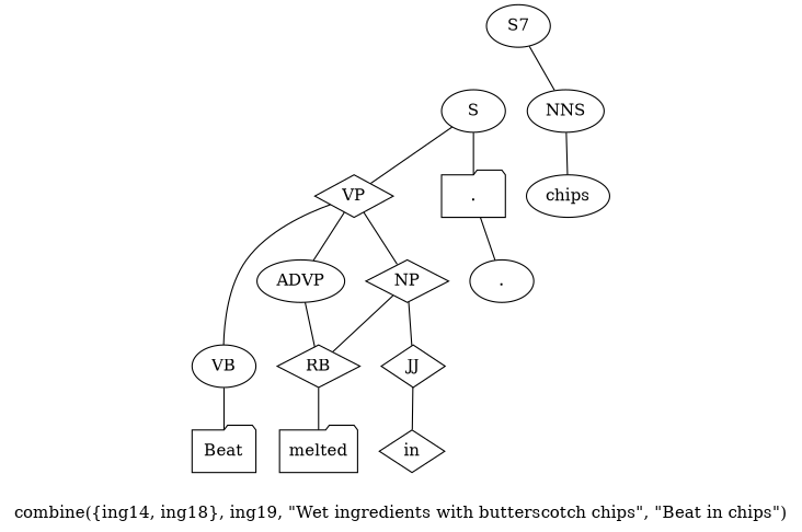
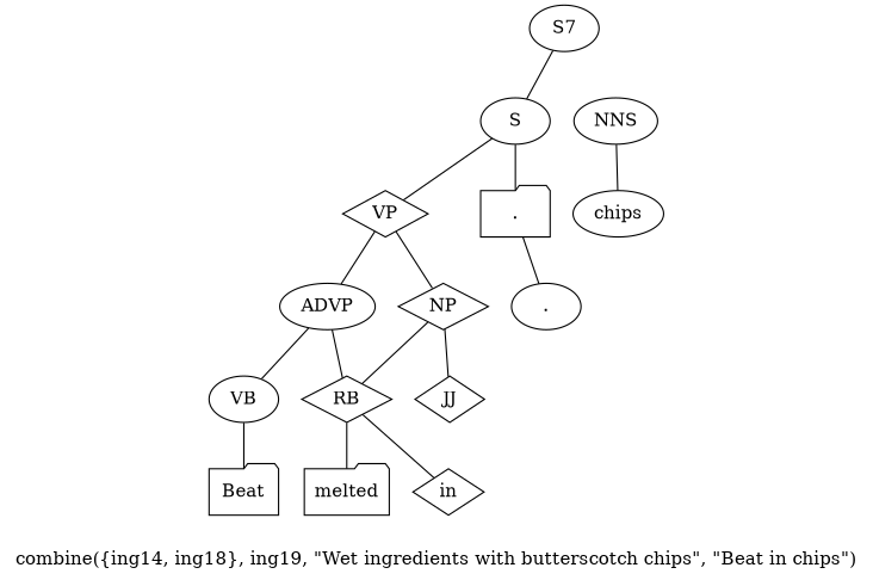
  graph {
    label="combine({ing14, ing18}, ing19, \"Wet ingredients with butterscotch chips\", \"Beat in chips\")"
    node [shape=ellipse]
    n1 [label=S7]
    n2 [label=S]
    n3 [label=VP shape=diamond]
    n4 [label="." shape=folder]
    n5 [label=VB]
    n6 [label=ADVP]
    n7 [label=NP shape=diamond]
    n8 [label="."]
    n9 [label=Beat shape=folder]
    n10 [label=RB shape=diamond]
    n11 [label=JJ shape=diamond]
    n12 [label=in shape=diamond]
    n13 [label=melted shape=folder]
    n14 [label=NNS]
    n15 [label=chips]
-   n1 -- n14
+   n1 -- n2
    n2 -- n3
    n2 -- n4
-   n3 -- n5
+   n6 -- n5
    n3 -- n6
    n3 -- n7
    n4 -- n8
    n5 -- n9
    n6 -- n10
    n7 -- n10
    n7 -- n11
-   n11 -- n12
+   n10 -- n12
    n10 -- n13
    n14 -- n15
  }
